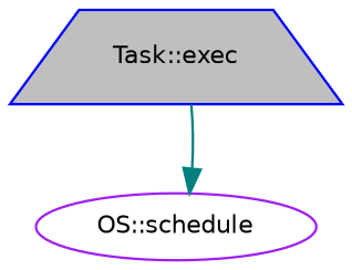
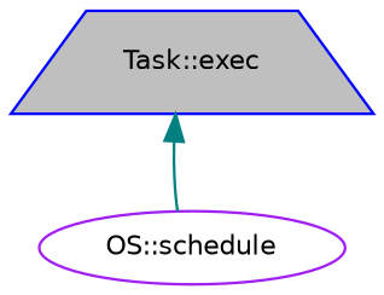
  digraph {
    rankdir=TB
    node [fontname=Helvetica fontsize=10 style=filled]
    n1 [color=blue fillcolor=grey75 fontcolor=black height=0.2 label="Task::exec" shape=trapezium width=0.4]
    n2 [color=purple fillcolor=white height=0.2 label="OS::schedule" shape=ellipse width=0.4]
-   n2 -> n1 [color=teal dir=back fontname=Helvetica fontsize=10 labelfontname=Helvetica labelfontsize=10 style=solid]
+   n1 -> n2 [color=teal dir=back fontname=Helvetica fontsize=10 labelfontname=Helvetica labelfontsize=10 style=solid]
  }
